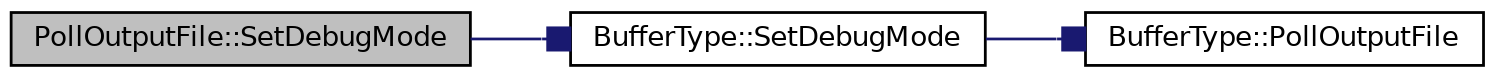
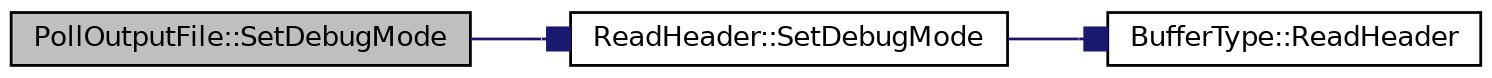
  digraph {
    fontname="DejaVu Sans"
    rankdir=LR
    node [color=black fillcolor=white fontname="DejaVu Sans" fontsize=10 shape=record style=filled]
    edge [arrowhead=box color=midnightblue fontname="DejaVu Sans" fontsize=10 labelfontname=Helvetica labelfontsize=10 style=solid]
    n1 [fillcolor=grey75 fontcolor=black height=0.2 label="PollOutputFile::SetDebugMode" width=0.4]
-   n2 [height=0.2 label="BufferType::SetDebugMode" width=0.4]
-   n3 [height=0.2 label="BufferType::PollOutputFile" width=0.4]
+   n2 [height=0.2 label="ReadHeader::SetDebugMode" width=0.4]
+   n3 [height=0.2 label="BufferType::ReadHeader" width=0.4]
    n1 -> n2
    n2 -> n3
  }
